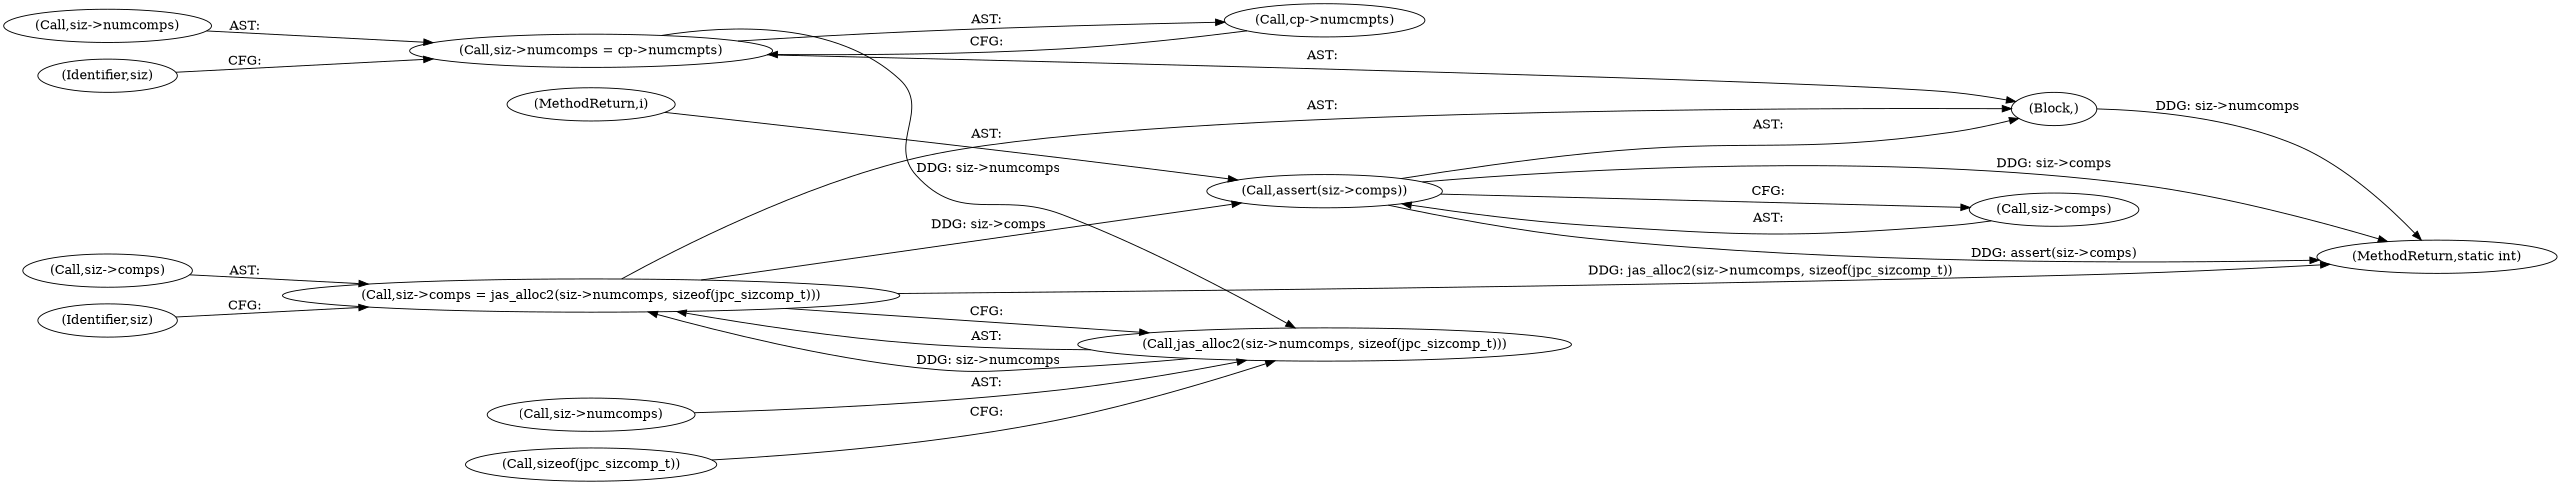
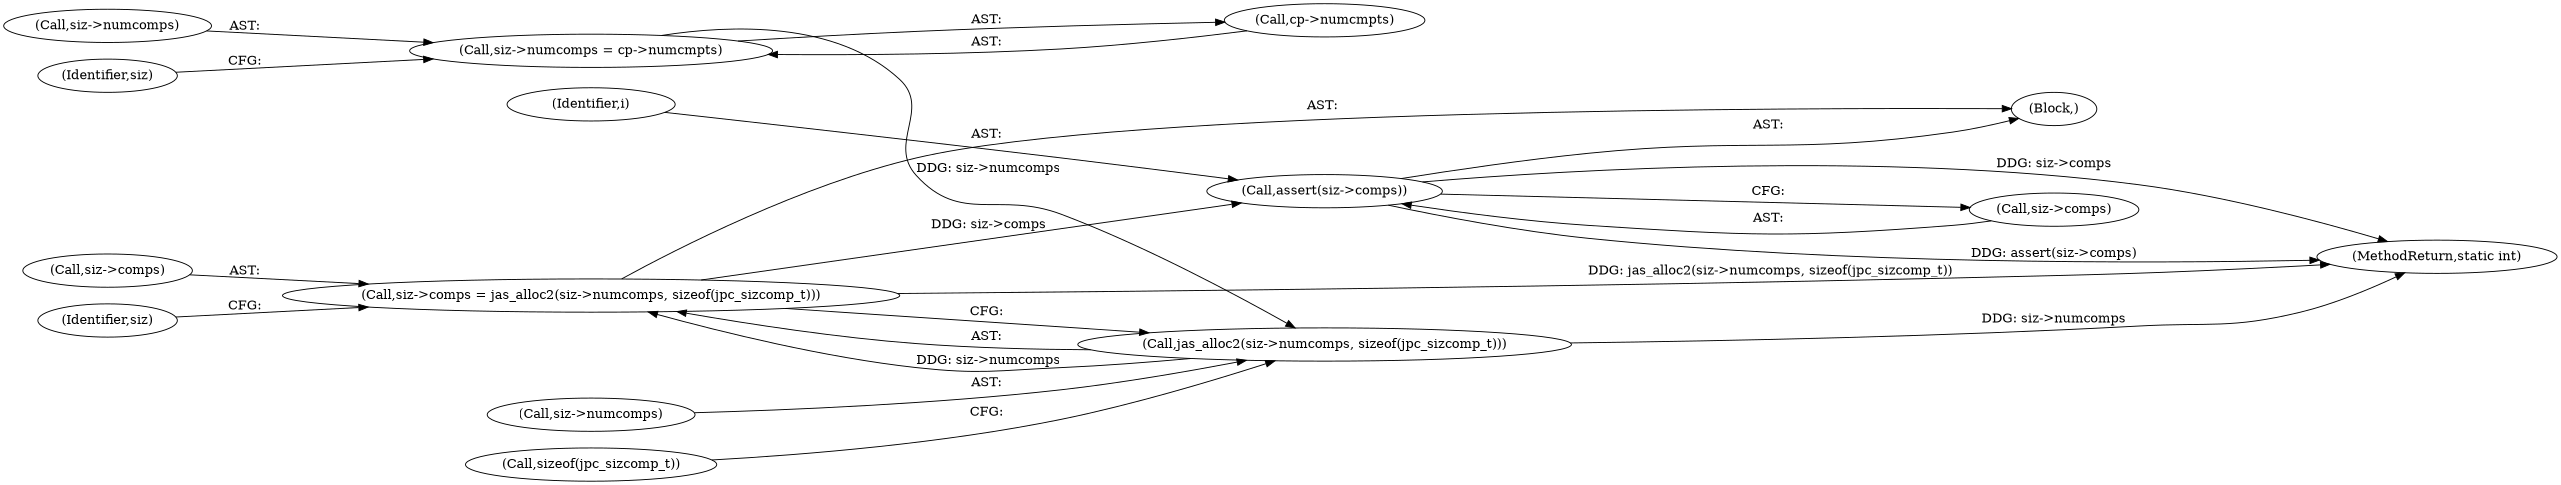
  digraph {
    rankdir=LR
    n1 [label="(Call,siz->comps = jas_alloc2(siz->numcomps, sizeof(jpc_sizcomp_t)))"]
    n2 [label="(Call,jas_alloc2(siz->numcomps, sizeof(jpc_sizcomp_t)))"]
    n3 [label="(Call,assert(siz->comps))"]
    n4 [label="(MethodReturn,static int)"]
    n5 [label="(Block,)"]
    n6 [label="(Call,siz->comps)"]
    n7 [label="(Call,sizeof(jpc_sizcomp_t))"]
    n8 [label="(Call,siz->numcomps = cp->numcmpts)"]
    n9 [label="(Call,cp->numcmpts)"]
-   n10 [label="(MethodReturn,i)"]
+   n10 [label="(Identifier,i)"]
    n11 [label="(Call,siz->comps)"]
    n12 [label="(Identifier,siz)"]
    n13 [label="(Call,siz->numcomps)"]
    n14 [label="(Call,siz->numcomps)"]
    n15 [label="(Identifier,siz)"]
    n1 -> n2 [label="CFG: "]
    n1 -> n3 [label="DDG: siz->comps"]
    n1 -> n4 [label="DDG: jas_alloc2(siz->numcomps, sizeof(jpc_sizcomp_t))"]
    n1 -> n5 [label="AST: "]
    n2 -> n1 [label="AST: "]
    n2 -> n1 [label="DDG: siz->numcomps"]
-   n5 -> n4 [label="DDG: siz->numcomps"]
+   n2 -> n4 [label="DDG: siz->numcomps"]
    n3 -> n4 [label="DDG: assert(siz->comps)"]
    n3 -> n4 [label="DDG: siz->comps"]
    n3 -> n5 [label="AST: "]
    n3 -> n6 [label="CFG: "]
    n6 -> n3 [label="AST: "]
    n7 -> n2 [label="CFG: "]
    n8 -> n2 [label="DDG: siz->numcomps"]
-   n8 -> n5 [label="AST: "]
    n8 -> n9 [label="AST: "]
-   n9 -> n8 [label="CFG: "]
+   n9 -> n8 [label="AST: "]
    n10 -> n3 [label="AST: "]
    n11 -> n1 [label="AST: "]
    n12 -> n1 [label="CFG: "]
    n13 -> n8 [label="AST: "]
    n14 -> n2 [label="AST: "]
    n15 -> n8 [label="CFG: "]
  }
